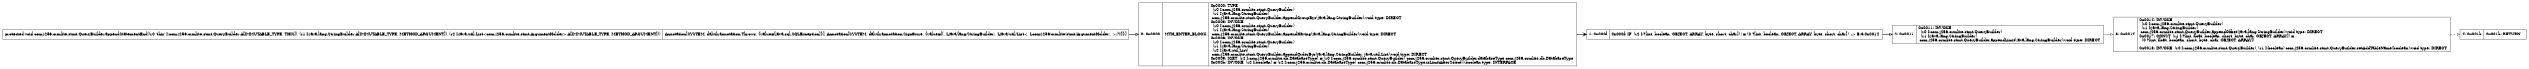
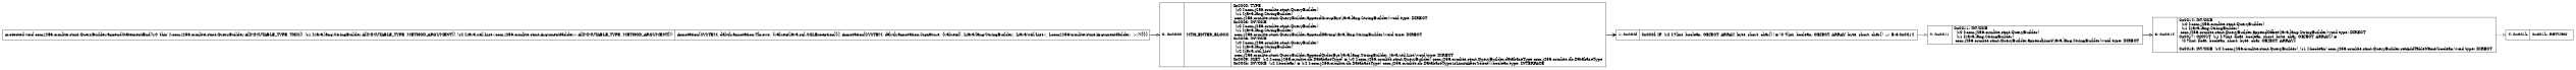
  digraph {
    rankdir=LR
    node [shape=record]
    edge [arrowhead=onormal style=bold]
    n1 [label="{0\:\ 0x0000|MTH_ENTER_BLOCK\l|0x0000: TYPE  \l  (r0 I:com.j256.ormlite.stmt.QueryBuilder)\l  (r1 I:java.lang.StringBuilder)\l com.j256.ormlite.stmt.QueryBuilder.appendGroupBys(java.lang.StringBuilder):void type: DIRECT \l0x0003: INVOKE  \l  (r0 I:com.j256.ormlite.stmt.QueryBuilder)\l  (r1 I:java.lang.StringBuilder)\l com.j256.ormlite.stmt.QueryBuilder.appendHaving(java.lang.StringBuilder):void type: DIRECT \l0x0006: INVOKE  \l  (r0 I:com.j256.ormlite.stmt.QueryBuilder)\l  (r1 I:java.lang.StringBuilder)\l  (r2 I:java.util.List)\l com.j256.ormlite.stmt.QueryBuilder.appendOrderBys(java.lang.StringBuilder, java.util.List):void type: DIRECT \l0x0009: IGET  (r2 I:com.j256.ormlite.db.DatabaseType) = (r0 I:com.j256.ormlite.stmt.QueryBuilder) com.j256.ormlite.stmt.QueryBuilder.databaseType com.j256.ormlite.db.DatabaseType \l0x000b: INVOKE  (r2 I:boolean) = (r2 I:com.j256.ormlite.db.DatabaseType) com.j256.ormlite.db.DatabaseType.isLimitAfterSelect():boolean type: INTERFACE \l}"]
    n2 [label="{1\:\ 0x000f|0x000f: IF  (r2 I:?[int, boolean, OBJECT, ARRAY, byte, short, char]) != (0 ?[int, boolean, OBJECT, ARRAY, byte, short, char])  \-\> B:3:0x0014 \l}"]
    n3 [label="{2\:\ 0x0011|0x0011: INVOKE  \l  (r0 I:com.j256.ormlite.stmt.QueryBuilder)\l  (r1 I:java.lang.StringBuilder)\l com.j256.ormlite.stmt.QueryBuilder.appendLimit(java.lang.StringBuilder):void type: DIRECT \l}"]
    n4 [label="{3\:\ 0x0014|0x0014: INVOKE  \l  (r0 I:com.j256.ormlite.stmt.QueryBuilder)\l  (r1 I:java.lang.StringBuilder)\l com.j256.ormlite.stmt.QueryBuilder.appendOffset(java.lang.StringBuilder):void type: DIRECT \l0x0017: CONST  (r1 I:?[int, float, boolean, short, byte, char, OBJECT, ARRAY]) = \l  (0 ?[int, float, boolean, short, byte, char, OBJECT, ARRAY])\l \l0x0018: INVOKE  (r0 I:com.j256.ormlite.stmt.QueryBuilder), (r1 I:boolean) com.j256.ormlite.stmt.QueryBuilder.setAddTableName(boolean):void type: DIRECT \l}"]
    n5 [label="{4\:\ 0x001b|0x001b: RETURN   \l}"]
    n6 [label="{protected void com.j256.ormlite.stmt.QueryBuilder.appendStatementEnd((r0 'this' I:com.j256.ormlite.stmt.QueryBuilder A[IMMUTABLE_TYPE, THIS]), (r1 I:java.lang.StringBuilder A[IMMUTABLE_TYPE, METHOD_ARGUMENT]), (r2 I:java.util.List\<com.j256.ormlite.stmt.ArgumentHolder\> A[IMMUTABLE_TYPE, METHOD_ARGUMENT]))  | Annotation[SYSTEM, dalvik.annotation.Throws, \{value=[java.sql.SQLException]\}], Annotation[SYSTEM, dalvik.annotation.Signature, \{value=[(, Ljava\/lang\/StringBuilder;, Ljava\/util\/List\<, Lcom\/j256\/ormlite\/stmt\/ArgumentHolder;, \>;)V]\}]\l}"]
    n1 -> n2 [arrowhead=vee]
-   n2 -> n3
-   n3 -> n4 [style=solid]
+   n2 -> n3 [style=solid]
+   n3 -> n4
    n4 -> n5 [style=dashed]
    n6 -> n1
  }
